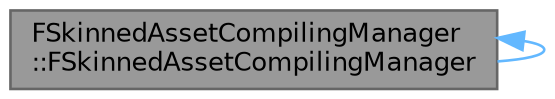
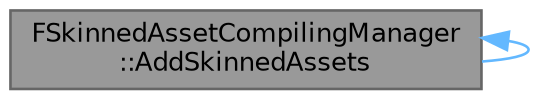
  digraph {
    rankdir=TB
    fontname="DejaVu Sans"
-   n1 [color=gray40 fillcolor=grey60 fontcolor=black fontname="DejaVu Sans" fontsize=10 height=0.2 label="FSkinnedAssetCompilingManager\l::FSkinnedAssetCompilingManager" shape=box style=filled width=0.4]
+   n1 [color=gray40 fillcolor=grey60 fontcolor=black fontname="DejaVu Sans" fontsize=10 height=0.2 label="FSkinnedAssetCompilingManager\l::AddSkinnedAssets" shape=box style=filled width=0.4]
    n1 -> n1 [color=steelblue1 dir=back fontname="DejaVu Sans" fontsize=10 labelfontname=Helvetica labelfontsize=10 style=solid]
  }
